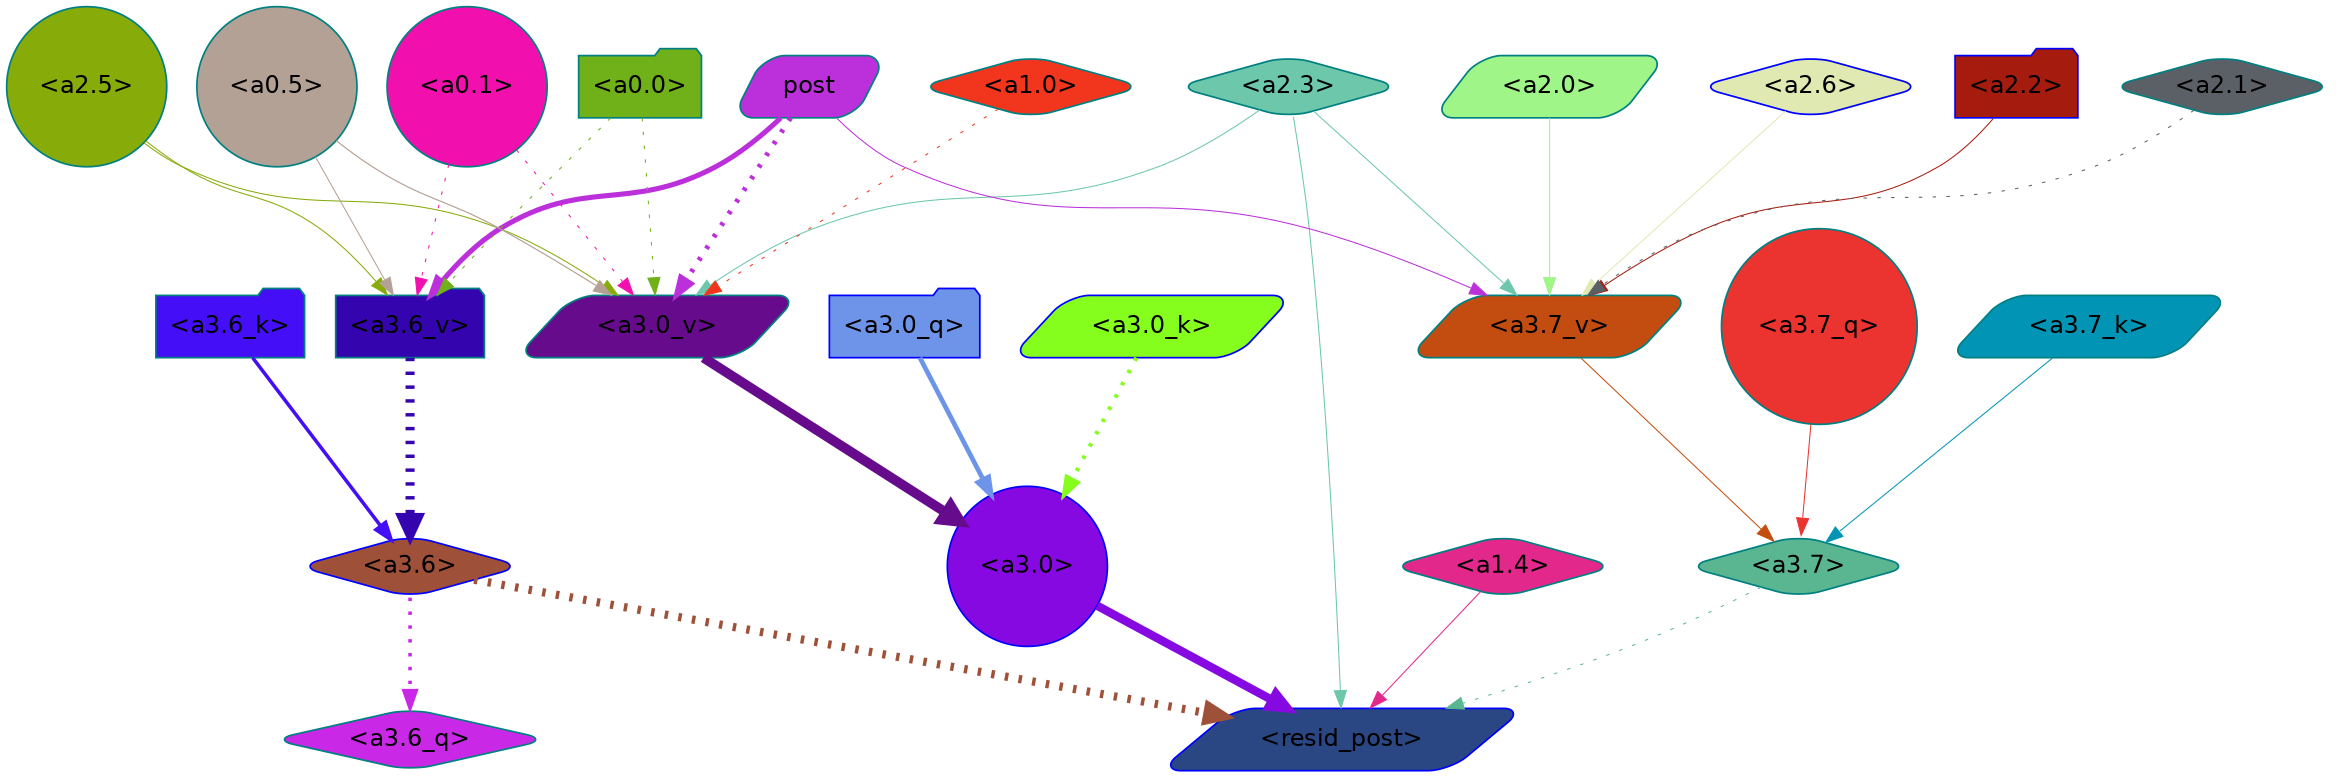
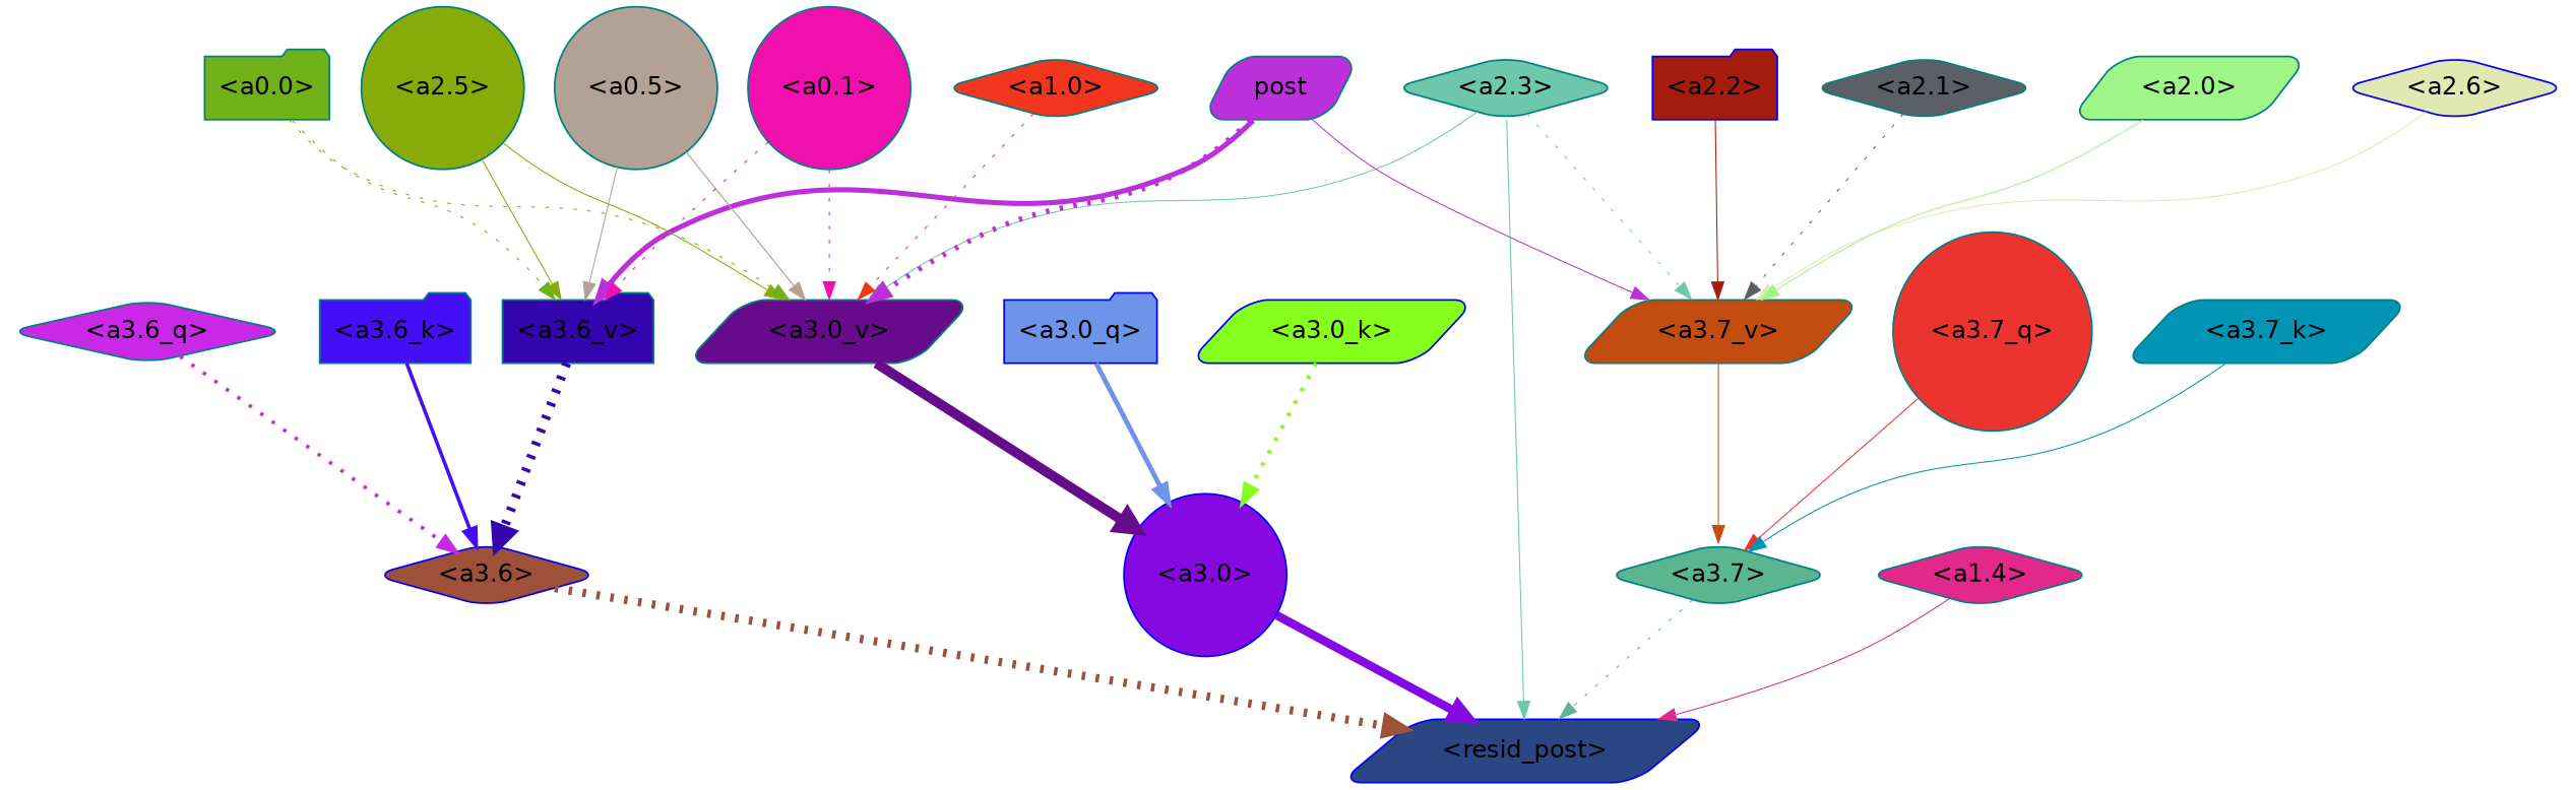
  strict digraph {
    splines=true
    node [color=teal fontname=Helvetica shape=diamond style="filled, rounded"]
    edge [color="#6cc7ab" penwidth=0.6 style=bold]
    "<a3.7>" [fillcolor="#5ab691"]
    "<resid_post>" [color=blue fillcolor="#2a4783" shape=parallelogram]
    "<a3.6>" [color=blue fillcolor="#9e5138"]
    "<a3.0>" [color=blue fillcolor="#8709e2" shape=circle]
    "<a2.3>" [fillcolor="#6cc7ab"]
    "<a3.7_v>" [fillcolor="#c34d10" shape=parallelogram]
    "<a3.0_v>" [fillcolor="#670b8d" shape=parallelogram]
    "<a1.4>" [fillcolor="#e3288b"]
    "<a3.7_q>" [fillcolor="#eb3330" shape=circle]
    "<a3.6_q>" [fillcolor="#c929e7"]
    "<a3.0_q>" [color=blue fillcolor="#6e94e9" shape=folder]
    "<a3.7_k>" [fillcolor="#0294b5" shape=parallelogram]
    "<a3.6_k>" [fillcolor="#440ef7" shape=folder]
    "<a3.0_k>" [color=blue fillcolor="#85fe1e" shape=parallelogram]
    "<a3.6_v>" [fillcolor="#3405ae" shape=folder]
    "<a2.6>" [color=blue fillcolor="#e1e9b2"]
    "<a2.5>" [fillcolor="#87ab09" shape=circle]
    "<a2.2>" [color=blue fillcolor="#a51c0e" shape=folder]
    "<a2.1>" [fillcolor="#5b5f66"]
    "<a2.0>" [fillcolor="#a0f588" shape=parallelogram]
    n21 [fillcolor="#bb30da" label=post shape=parallelogram]
    "<a0.5>" [fillcolor="#b4a196" shape=circle]
    "<a0.1>" [fillcolor="#f110ae" shape=circle]
    "<a0.0>" [fillcolor="#70b019" shape=folder]
    "<a1.0>" [fillcolor="#f2351d"]
    "<a3.7>" -> "<resid_post>" [color="#5ab691" style=dotted]
    "<a3.6>" -> "<resid_post>" [color="#9e5138" penwidth=4.753257989883423 style=dotted]
    "<a3.0>" -> "<resid_post>" [color="#8709e2" penwidth=4.90053927898407]
    "<a2.3>" -> "<resid_post>"
-   "<a2.3>" -> "<a3.7_v>"
+   "<a2.3>" -> "<a3.7_v>" [style=dotted]
    "<a2.3>" -> "<a3.0_v>"
    "<a3.7_v>" -> "<a3.7>" [color="#c34d10"]
    "<a3.0_v>" -> "<a3.0>" [color="#670b8d" penwidth=5.652270674705505]
    "<a1.4>" -> "<resid_post>" [color="#e3288b"]
    "<a3.7_q>" -> "<a3.7>" [color="#eb3330"]
-   "<a3.6>" -> "<a3.6_q>" [color="#c929e7" penwidth=2.091020345687866 style=dotted]
+   "<a3.6_q>" -> "<a3.6>" [color="#c929e7" penwidth=2.091020345687866 style=dotted]
    "<a3.0_q>" -> "<a3.0>" [color="#6e94e9" penwidth=2.7421876192092896]
    "<a3.7_k>" -> "<a3.7>" [color="#0294b5"]
    "<a3.6_k>" -> "<a3.6>" [color="#440ef7" penwidth=2.048597991466522]
    "<a3.0_k>" -> "<a3.0>" [color="#85fe1e" penwidth=2.476402521133423 style=dotted]
    "<a3.6_v>" -> "<a3.6>" [color="#3405ae" penwidth=5.2550448179244995 style=dotted]
    "<a2.6>" -> "<a3.7_v>" [color="#e1e9b2" style=""]
    "<a2.5>" -> "<a3.0_v>" [color="#87ab09"]
    "<a2.5>" -> "<a3.6_v>" [color="#87ab09"]
    "<a2.2>" -> "<a3.7_v>" [color="#a51c0e"]
    "<a2.1>" -> "<a3.7_v>" [color="#5b5f66" style=dotted]
    "<a2.0>" -> "<a3.7_v>" [color="#a0f588" style=""]
    n21 -> "<a3.7_v>" [color="#bb30da"]
    n21 -> "<a3.0_v>" [color="#bb30da" penwidth=2.972973108291626 style=dotted]
    n21 -> "<a3.6_v>" [color="#bb30da" penwidth=2.9556376338005066]
    "<a0.5>" -> "<a3.0_v>" [color="#b4a196" penwidth=0.6790935099124908]
    "<a0.5>" -> "<a3.6_v>" [color="#b4a196"]
    "<a0.1>" -> "<a3.0_v>" [color="#f110ae" style=dotted]
    "<a0.1>" -> "<a3.6_v>" [color="#f110ae" style=dotted]
    "<a0.0>" -> "<a3.0_v>" [color="#70b019" style=dotted]
    "<a0.0>" -> "<a3.6_v>" [color="#70b019" style=dotted]
    "<a1.0>" -> "<a3.0_v>" [color="#f2351d" style=dotted]
  }
